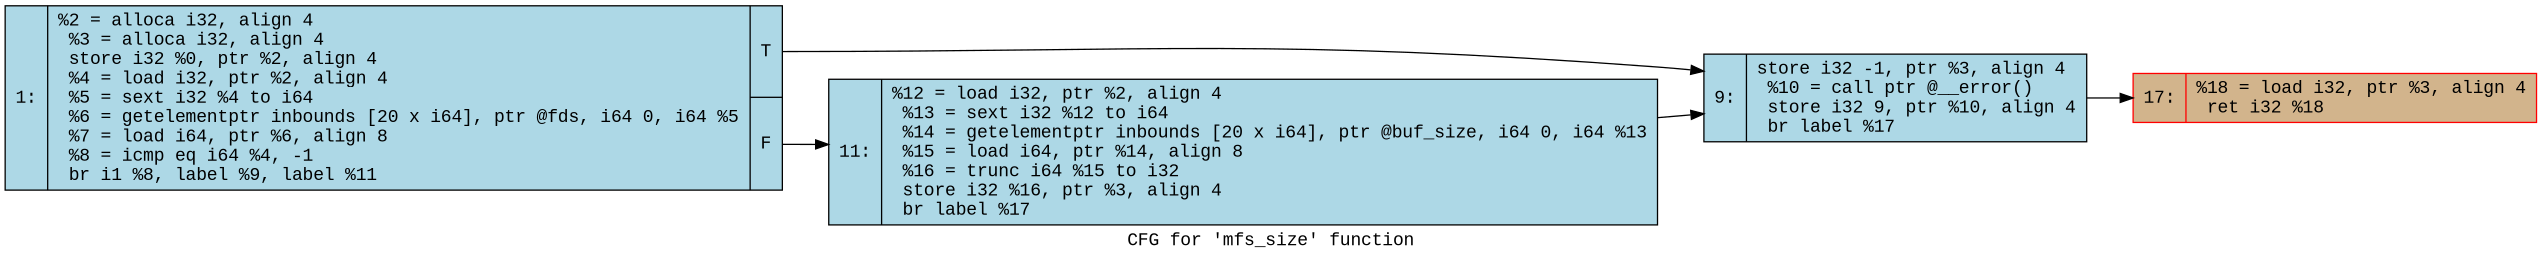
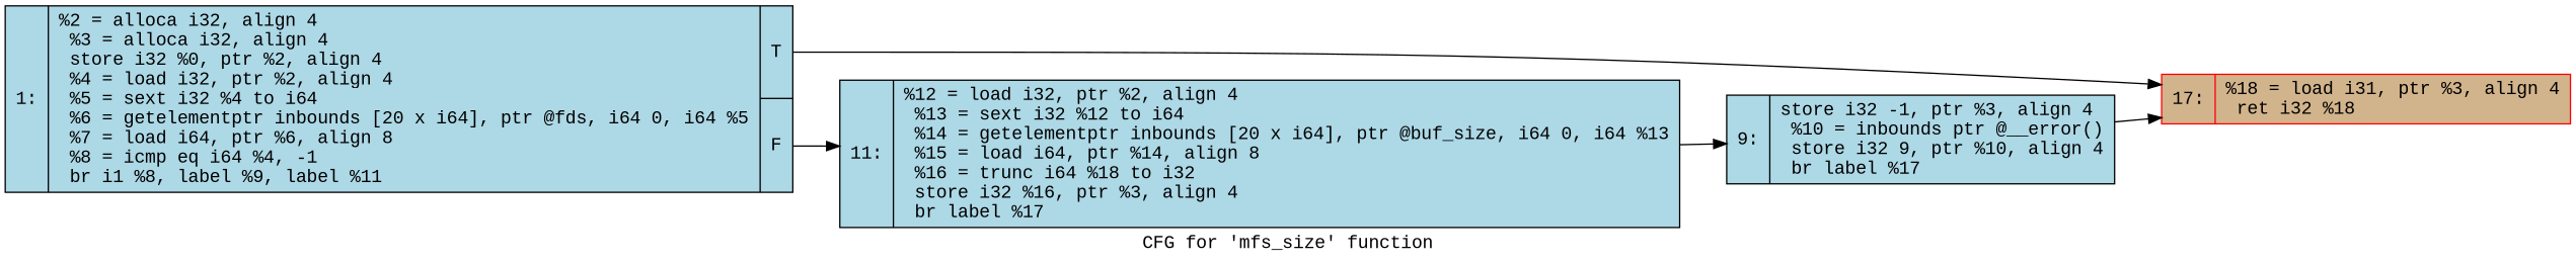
  digraph {
    fontname="Liberation Mono"
    label="CFG for 'mfs_size' function"
    rankdir=LR
    node [color=black fillcolor=lightblue fontname="Liberation Mono" shape=record style=filled]
    edge [fontname="Liberation Mono"]
    n1 [label="{1:\l|  %2 = alloca i32, align 4\l  %3 = alloca i32, align 4\l  store i32 %0, ptr %2, align 4\l  %4 = load i32, ptr %2, align 4\l  %5 = sext i32 %4 to i64\l  %6 = getelementptr inbounds [20 x i64], ptr @fds, i64 0, i64 %5\l  %7 = load i64, ptr %6, align 8\l  %8 = icmp eq i64 %4, -1\l  br i1 %8, label %9, label %11\l|{<s0>T|<s1>F}}"]
-   n2 [label="{9:\l|  store i32 -1, ptr %3, align 4\l  %10 = call ptr @__error()\l  store i32 9, ptr %10, align 4\l  br label %17\l}"]
-   n3 [label="{11:\l|  %12 = load i32, ptr %2, align 4\l  %13 = sext i32 %12 to i64\l  %14 = getelementptr inbounds [20 x i64], ptr @buf_size, i64 0, i64 %13\l  %15 = load i64, ptr %14, align 8\l  %16 = trunc i64 %15 to i32\l  store i32 %16, ptr %3, align 4\l  br label %17\l}"]
-   n4 [color=red fillcolor=tan label="{17:\l|  %18 = load i32, ptr %3, align 4\l  ret i32 %18\l}"]
-   n1 -> n2 [tailport=s0]
+   n2 [label="{9:\l|  store i32 -1, ptr %3, align 4\l  %10 = inbounds ptr @__error()\l  store i32 9, ptr %10, align 4\l  br label %17\l}"]
+   n3 [label="{11:\l|  %12 = load i32, ptr %2, align 4\l  %13 = sext i32 %12 to i64\l  %14 = getelementptr inbounds [20 x i64], ptr @buf_size, i64 0, i64 %13\l  %15 = load i64, ptr %14, align 8\l  %16 = trunc i64 %18 to i32\l  store i32 %16, ptr %3, align 4\l  br label %17\l}"]
+   n4 [color=red fillcolor=tan label="{17:\l|  %18 = load i31, ptr %3, align 4\l  ret i32 %18\l}"]
+   n1 -> n4 [tailport=s0]
    n1 -> n3 [tailport=s1]
    n2 -> n4
    n3 -> n2
  }
